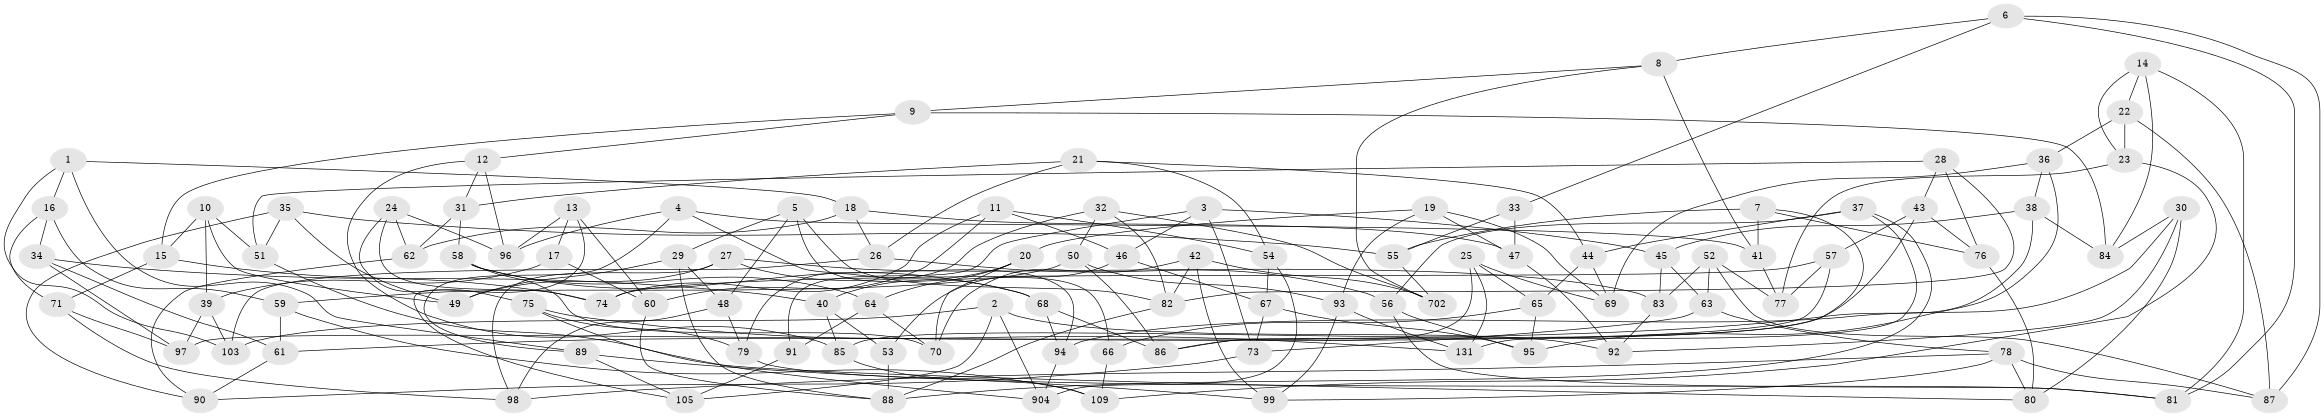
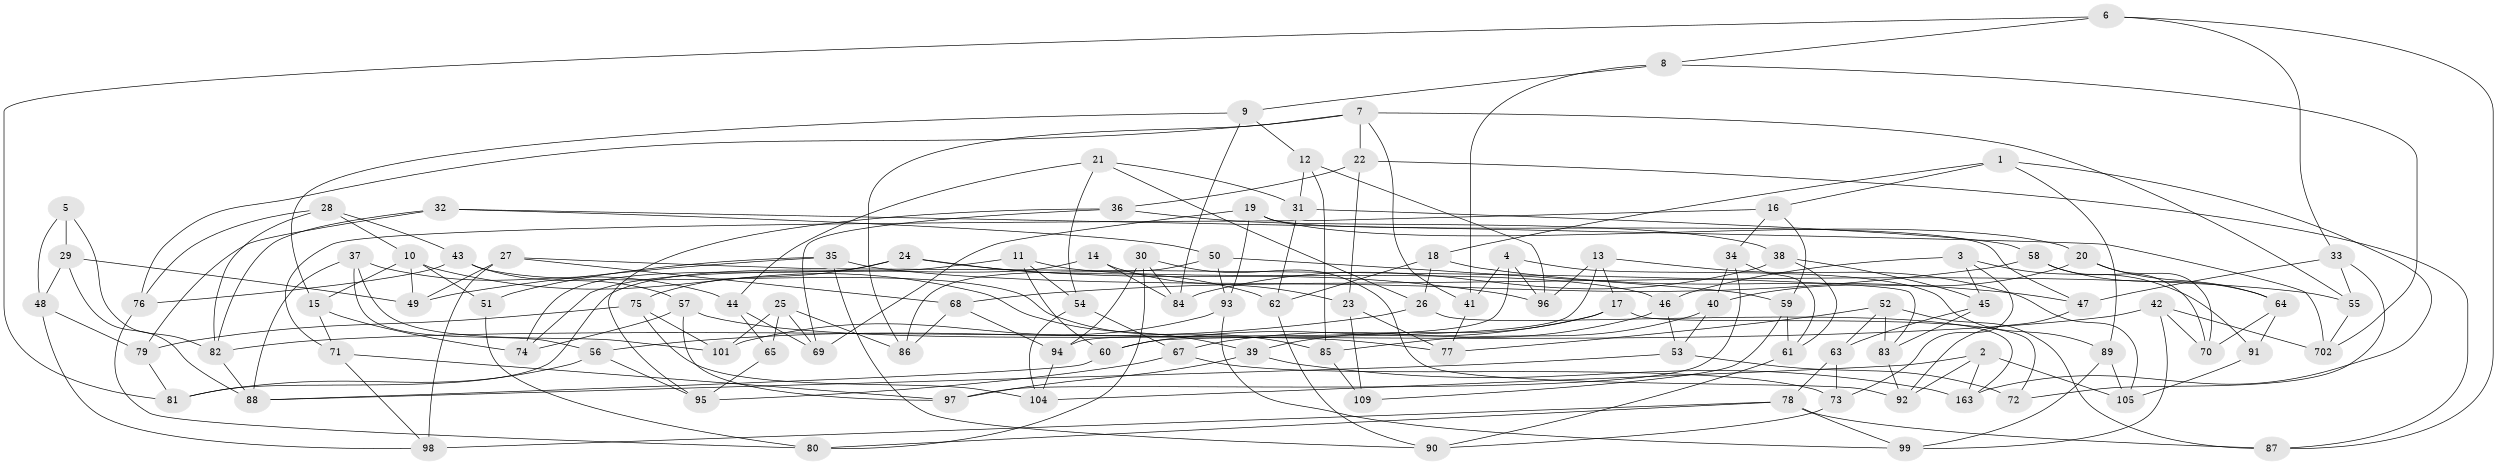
  graph {
    node [color=gray90 style=filled]
    1
    16
    18
    89
-   103
+   103 [label=163]
    71
    34
    59
    26
    47
    62
    105
    99
    2
    92
-   104 [label=904]
+   104
    3
    45
    46
    73
    91
    83
    63
    53
    67
    90
    4
    41
    94
    96
    77
    5
    29
    48
-   66
    82
    49
    88
    98
    79
    n41 [label=109]
    6
    8
    33
    81
    87
    9
    n48 [label=702]
    55
+   72
    7
    76
    86
    80
    12
    15
    84
    31
    85
    74
    10
    39
    51
    97
    11
    54
    60
    58
    13
    17
    14
    22
    23
    36
    40
    61
    56
    19
    20
    69
    93
    64
    70
-   101 [label=131]
+   101
    21
    44
    65
    38
    95
    24
    75
    25
    27
    68
    28
    43
    57
    30
    32
    50
    35
    37
    42
    78
    52
    1 -- 16
    1 -- 18
    1 -- 89
    1 -- 103
    16 -- 71
    16 -- 34
    16 -- 59
    18 -- 26
    18 -- 47
    18 -- 62
    89 -- 105
    89 -- 99
    71 -- 98
    71 -- 97
    34 -- 97
    34 -- 40
    34 -- 61
    59 -- n41
    59 -- 61
    26 -- 103
    26 -- 56
    47 -- 92
    62 -- 90
    2 -- 103
    2 -- 105
    2 -- 92
    2 -- 104
    3 -- 45
    3 -- 46
    3 -- 73
    3 -- 91
    45 -- 83
    45 -- 63
    46 -- 53
    46 -- 67
    73 -- 90
    91 -- 105
    83 -- 92
    63 -- 73
    63 -- 78
    53 -- 88
+   53 -- 72
    67 -- 73
    67 -- 95
    4 -- 89
    4 -- 41
    4 -- 94
    4 -- 96
    41 -- 77
    94 -- 104
    5 -- 29
    5 -- 48
-   5 -- 66
    5 -- 82
    29 -- 48
    29 -- 49
    29 -- 88
    48 -- 98
    48 -- 79
-   66 -- n41
    82 -- 88
    79 -- 81
    6 -- 8
    6 -- 33
    6 -- 81
    6 -- 87
    8 -- 41
    8 -- 9
    8 -- n48
    33 -- 47
    33 -- 55
+   33 -- 72
    9 -- 12
    9 -- 15
    9 -- 84
    55 -- n48
    7 -- 41
    7 -- 55
    7 -- 76
    7 -- 86
    76 -- 80
    12 -- 96
    12 -- 31
    12 -- 85
    15 -- 71
    15 -- 74
    31 -- 62
    31 -- 58
    85 -- n41
    10 -- 49
    10 -- 15
    10 -- 39
    10 -- 51
    39 -- 103
    39 -- 97
    51 -- 80
    11 -- 46
    11 -- 74
    11 -- 54
    11 -- 60
    54 -- 104
    54 -- 67
    60 -- 88
    58 -- 64
    58 -- 70
    58 -- 68
    13 -- 105
    13 -- 96
    13 -- 60
    13 -- 17
+   17 -- 72
    17 -- 39
    17 -- 60
    14 -- 81
    14 -- 84
-   14 -- 22
+   7 -- 22
    14 -- 23
    22 -- 87
    22 -- 23
    22 -- 36
    23 -- 77
    23 -- n41
    36 -- 69
    36 -- 38
    36 -- 95
    40 -- 53
    40 -- 85
    61 -- 90
    56 -- 81
    56 -- 95
    19 -- 47
    19 -- 20
    19 -- 69
    19 -- 93
    20 -- 40
    20 -- 64
    20 -- 70
    93 -- 99
    93 -- 101
    64 -- 91
    64 -- 70
    21 -- 26
    21 -- 31
    21 -- 54
    21 -- 44
    44 -- 69
    44 -- 65
-   65 -- 66
    65 -- 95
    38 -- 45
    38 -- 84
    38 -- 61
    24 -- 62
    24 -- 96
    24 -- 74
    24 -- 75
    75 -- 104
    75 -- 79
    75 -- 101
    25 -- 86
    25 -- 69
    25 -- 101
    25 -- 65
    27 -- 83
    27 -- 49
    27 -- 98
    27 -- 68
    68 -- 94
    68 -- 86
    28 -- 82
    28 -- 76
-   28 -- 51
+   28 -- 10
    28 -- 43
    43 -- 76
    43 -- 85
    43 -- 57
    57 -- 77
    57 -- 74
    57 -- 97
    30 -- 92
    30 -- 94
    30 -- 80
    30 -- 84
    32 -- 82
    32 -- 79
    32 -- n48
    32 -- 50
    50 -- 59
    50 -- 86
    50 -- 93
    35 -- 90
    35 -- 49
    35 -- 55
    35 -- 51
    37 -- 88
    37 -- 56
    37 -- 101
    37 -- 44
    42 -- 99
    42 -- 82
    42 -- n48
    42 -- 70
    78 -- 99
    78 -- 98
    78 -- 87
    78 -- 80
    52 -- 83
    52 -- 63
    52 -- 77
    52 -- 87
  }
